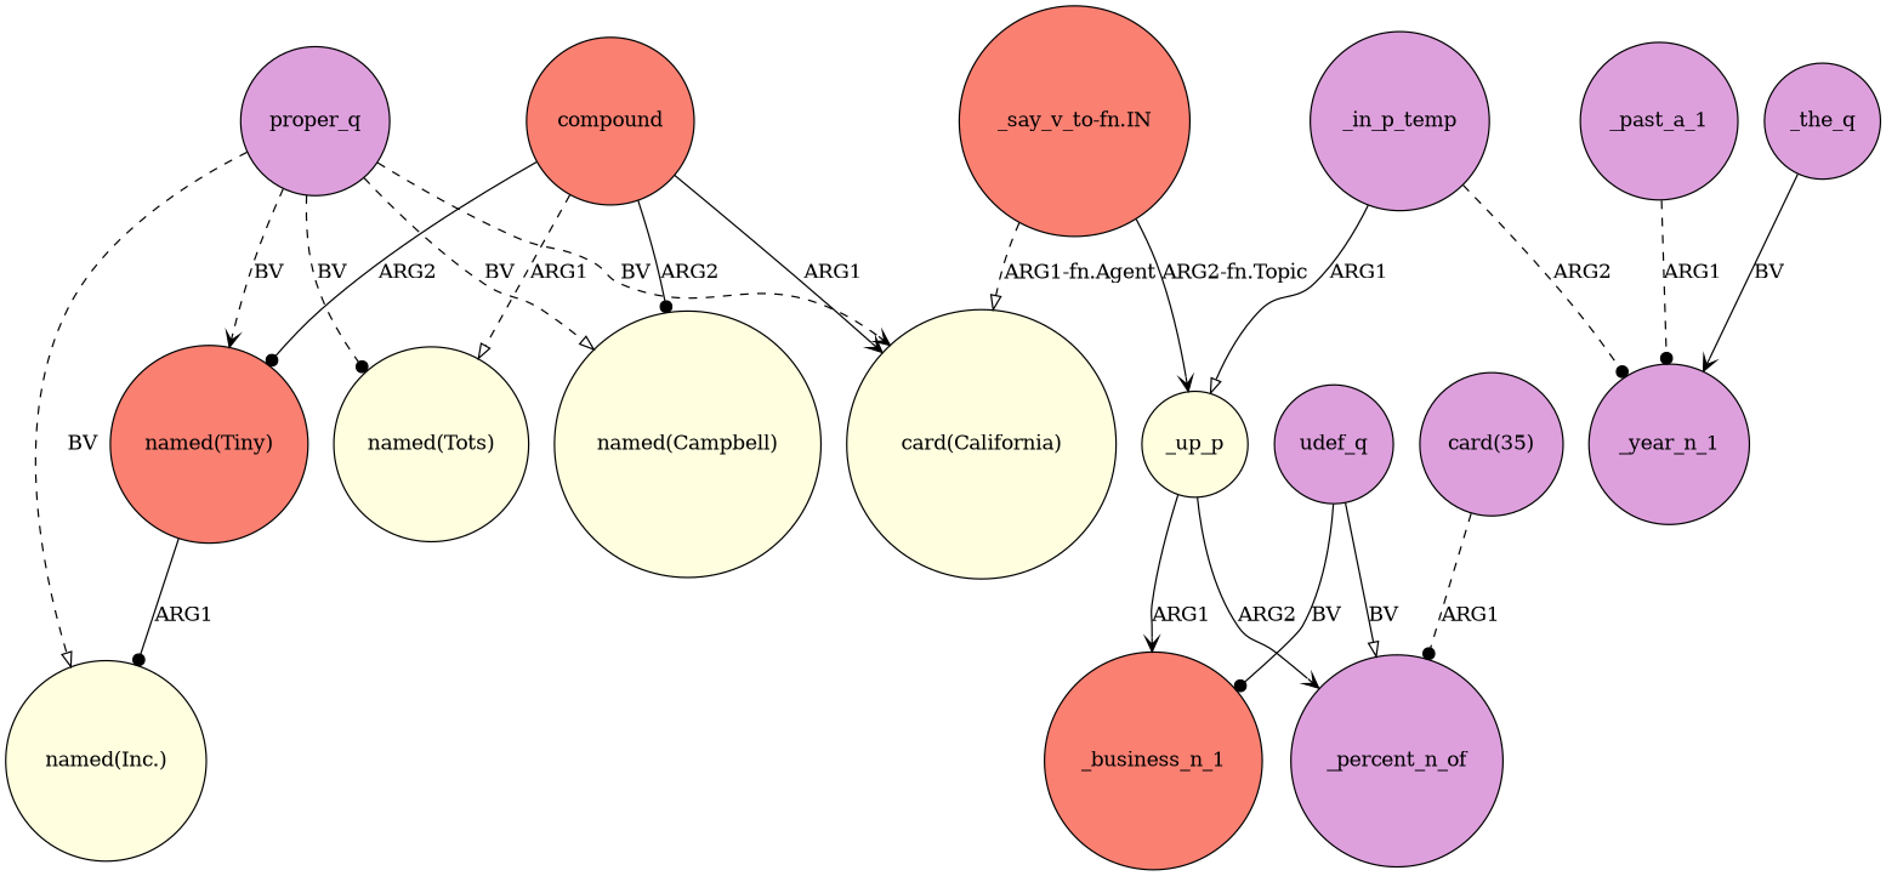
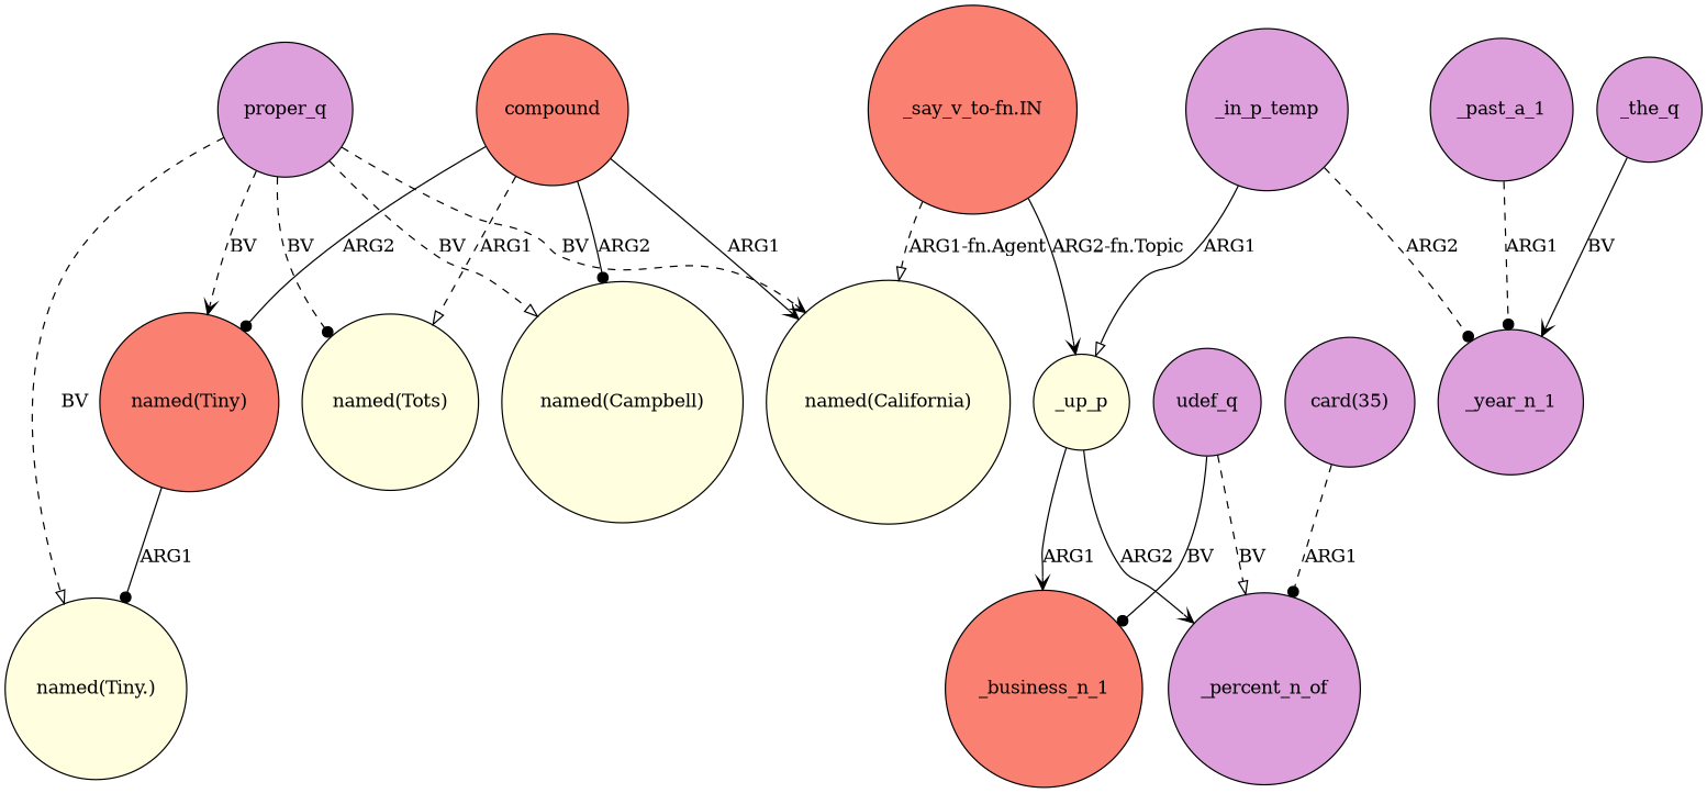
  digraph {
    node [fillcolor=plum shape=circle style=filled]
    edge [arrowhead=dot style=solid]
-   "named(Inc.)" [fillcolor=lightyellow]
+   "named(Inc.)" [fillcolor=lightyellow label="named(Tiny.)"]
    proper_q
    "named(Tots)" [fillcolor=lightyellow]
-   "named(California)" [fillcolor=lightyellow label="card(California)"]
+   "named(California)" [fillcolor=lightyellow]
    "named(Campbell)" [fillcolor=lightyellow]
    "named(Tiny)" [fillcolor=salmon]
    "_say_v_to-fn.IN" [fillcolor=salmon]
    _up_p [fillcolor=lightyellow]
    _percent_n_of
    _business_n_1 [fillcolor=salmon]
    _past_a_1
    _year_n_1
    compound [fillcolor=salmon]
    _in_p_temp
    _the_q
    "card(35)"
    udef_q
    proper_q -> "named(Inc.)" [arrowhead=onormal label=BV style=dashed]
    proper_q -> "named(Tots)" [label=BV style=dashed]
    proper_q -> "named(California)" [arrowhead=vee label=BV style=dashed]
    proper_q -> "named(Campbell)" [arrowhead=onormal label=BV style=dashed]
    proper_q -> "named(Tiny)" [arrowhead=vee label=BV style=dashed]
    "named(Tiny)" -> "named(Inc.)" [label=ARG1]
    "_say_v_to-fn.IN" -> "named(California)" [arrowhead=onormal label="ARG1-fn.Agent" style=dashed]
    "_say_v_to-fn.IN" -> _up_p [arrowhead=vee label="ARG2-fn.Topic"]
    _up_p -> _percent_n_of [arrowhead=vee label=ARG2]
    _up_p -> _business_n_1 [arrowhead=vee label=ARG1]
    _past_a_1 -> _year_n_1 [label=ARG1 style=dashed]
    compound -> "named(Tots)" [arrowhead=onormal label=ARG1 style=dashed]
    compound -> "named(California)" [arrowhead=vee label=ARG1]
    compound -> "named(Campbell)" [label=ARG2]
    compound -> "named(Tiny)" [label=ARG2]
    _in_p_temp -> _up_p [arrowhead=onormal label=ARG1]
    _in_p_temp -> _year_n_1 [label=ARG2 style=dashed]
    _the_q -> _year_n_1 [arrowhead=vee label=BV]
    "card(35)" -> _percent_n_of [label=ARG1 style=dashed]
-   udef_q -> _percent_n_of [arrowhead=onormal label=BV]
+   udef_q -> _percent_n_of [arrowhead=onormal label=BV style=dashed]
    udef_q -> _business_n_1 [label=BV]
  }
